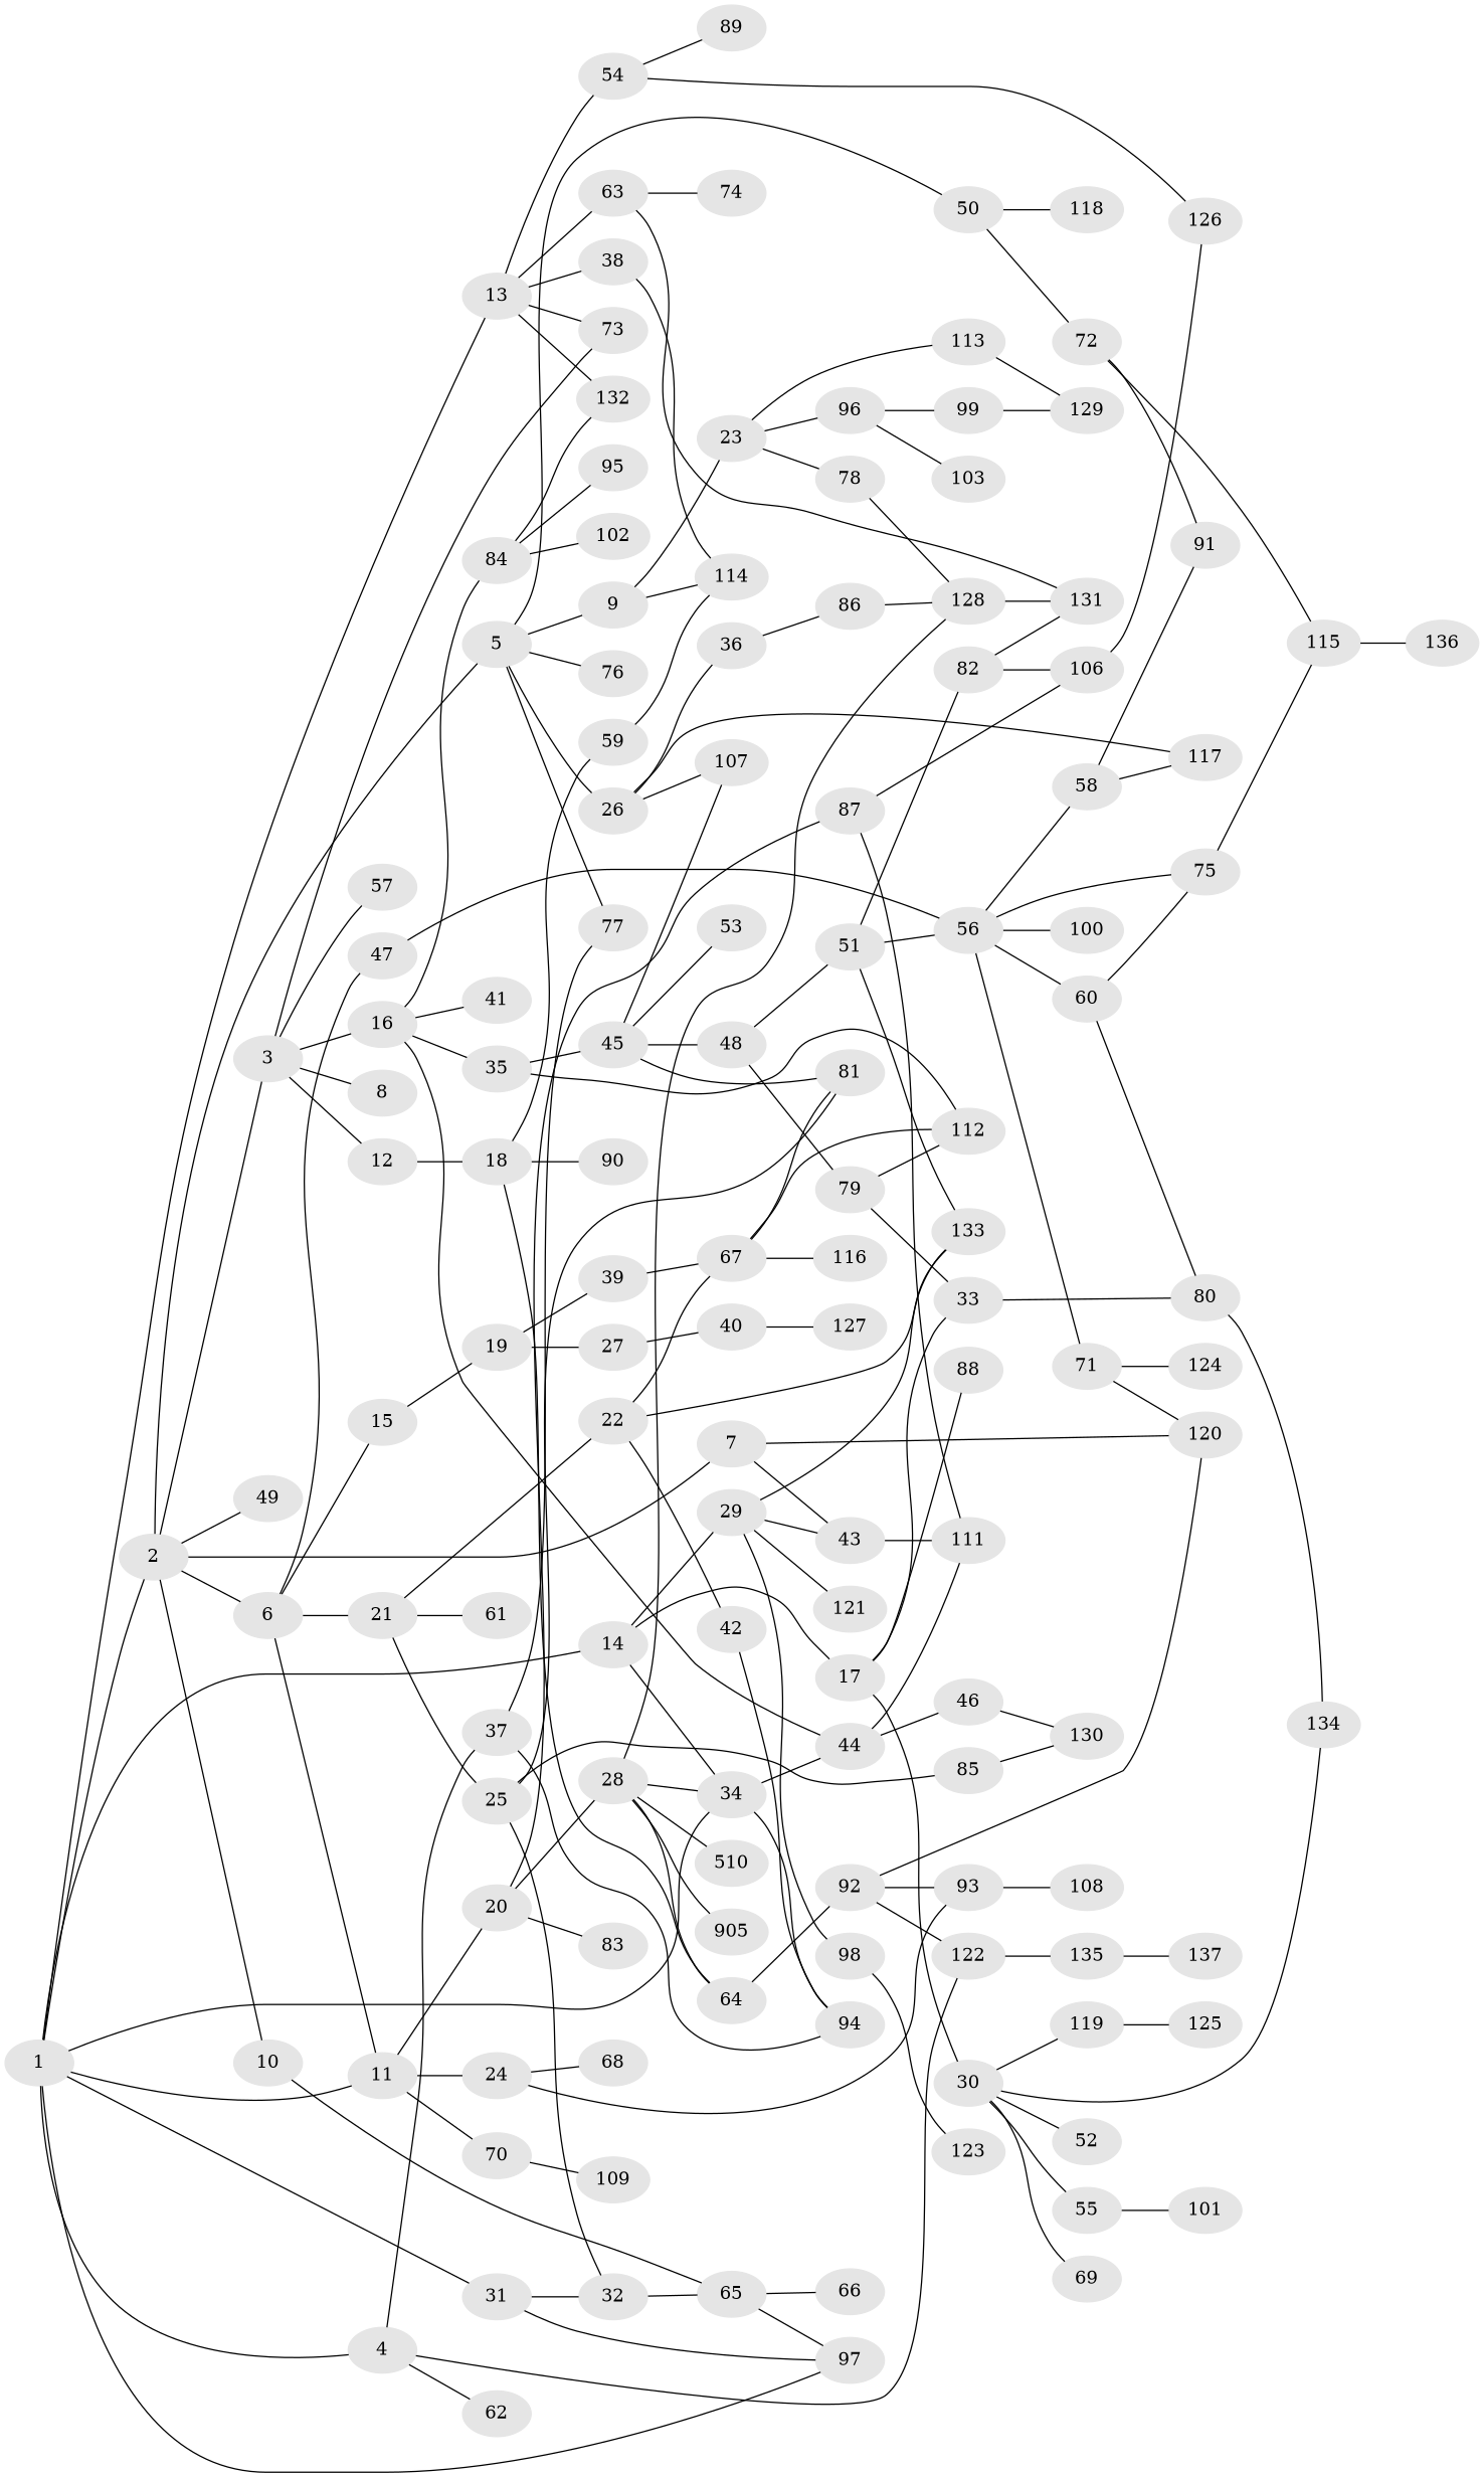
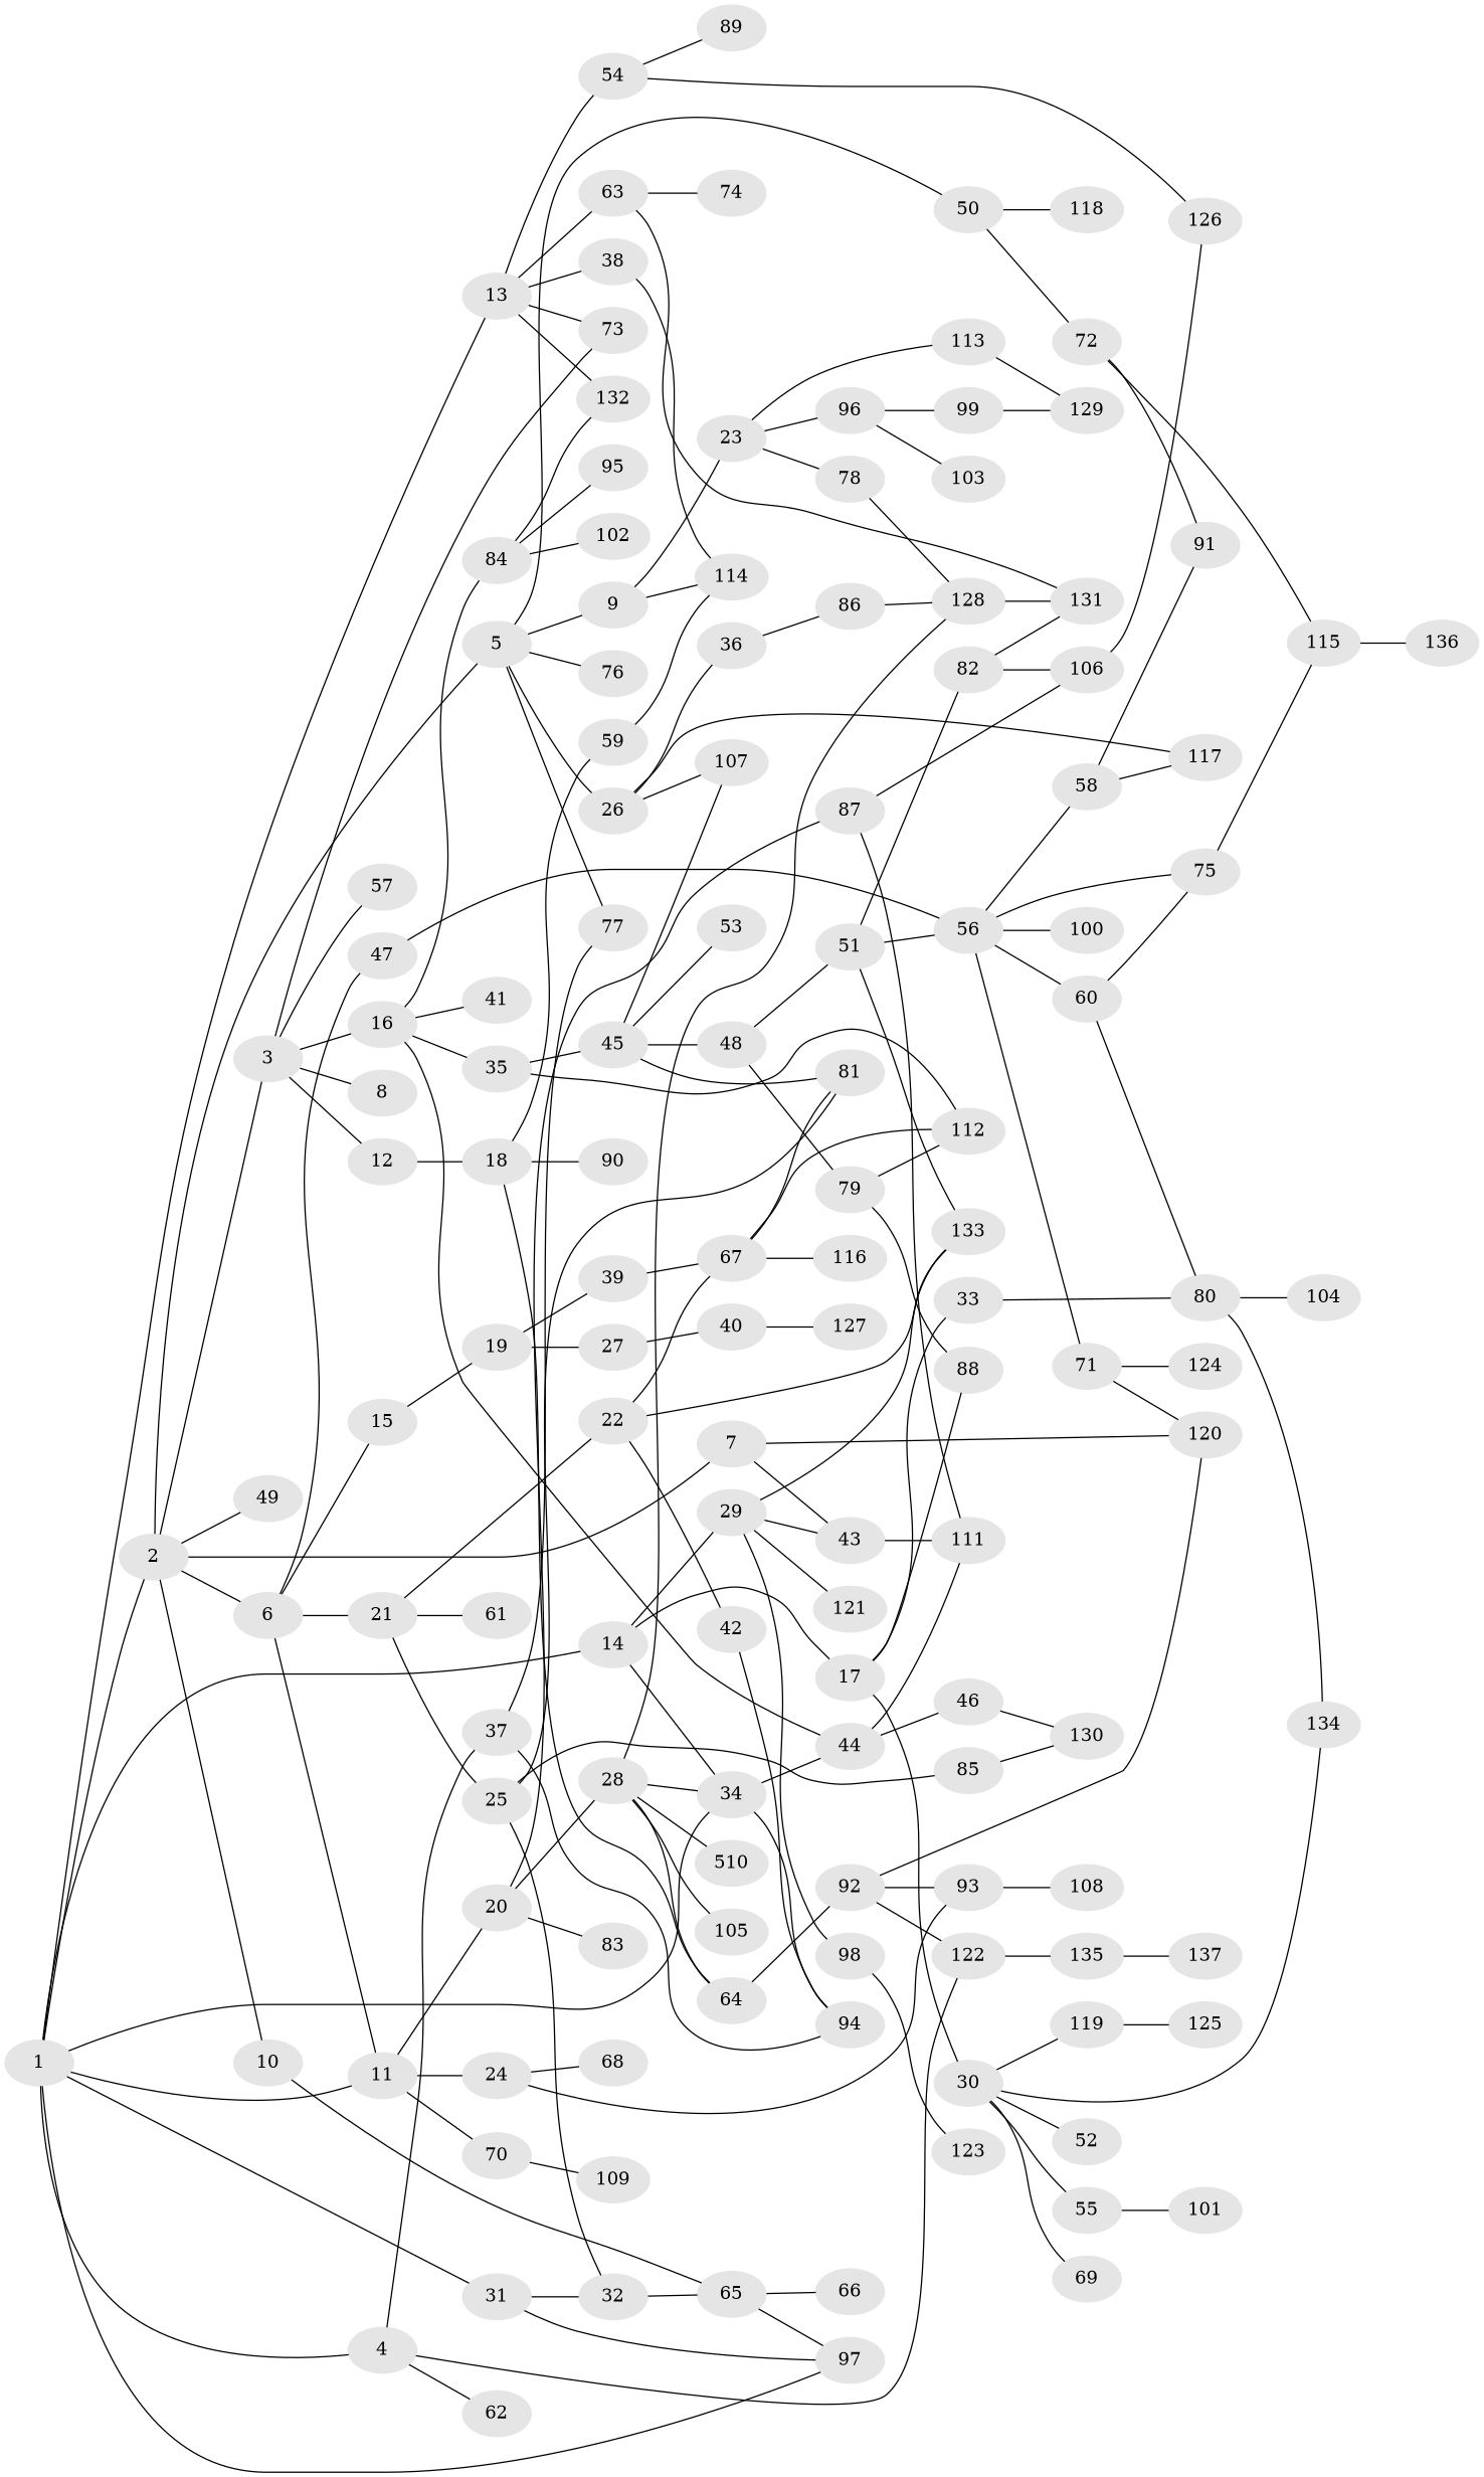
  graph {
    rankdir=LR
    node [color=gray90 style=filled]
    1
    2
    4
    11
    13
    14
    31
    34
    97
    3
    5
    6
    7
    10
    49
    37
    62
    122
    20
    24
    70
    73
    38
    54
    63
    132
    17
    29
    32
    44
    94
    8
    12
    16
    57
    9
    26
    50
    76
    77
    15
    21
    47
    43
    120
    65
    18
    35
    41
    84
    135
    23
    114
    36
    107
    117
    72
    118
    19
    22
    25
    61
    56
    111
    78
    96
    113
    66
    28
    83
    87
    68
    93
    109
    59
    64
    90
    89
    126
    74
    131
    30
    33
    88
    133
    98
    121
    27
    39
    45
    112
    46
    95
    102
    52
    55
    69
    119
    134
    80
    92
    40
    67
-   105 [label=905]
+   105
    n105 [label=510]
    128
    106
    42
    81
    85
    116
    99
    103
    129
    108
    130
    86
    127
    123
    101
    125
+   104
    48
    53
    51
    79
    58
    60
    71
    75
    100
    82
    91
    115
    124
    136
    137
    1 -- 2
    1 -- 4
    1 -- 11
    1 -- 13
    1 -- 14
    1 -- 31
    1 -- 34
    1 -- 97
    2 -- 3
    2 -- 5
    2 -- 6
    2 -- 7
    2 -- 10
    2 -- 49
    4 -- 37
    4 -- 62
    4 -- 122
    11 -- 20
    11 -- 24
    11 -- 70
    13 -- 73
    13 -- 38
    13 -- 54
    13 -- 63
    13 -- 132
    14 -- 34
    14 -- 17
    14 -- 29
    31 -- 97
    31 -- 32
    34 -- 44
    34 -- 94
    3 -- 73
    3 -- 8
    3 -- 12
    3 -- 16
    3 -- 57
    5 -- 9
    5 -- 26
    5 -- 50
    5 -- 76
    5 -- 77
    6 -- 11
    6 -- 15
    6 -- 21
    6 -- 47
    7 -- 43
    7 -- 120
    10 -- 65
    37 -- 94
    37 -- 77
    122 -- 135
    20 -- 28
    20 -- 83
    20 -- 87
    24 -- 68
    24 -- 93
    70 -- 109
    38 -- 114
    54 -- 89
    54 -- 126
    63 -- 74
    63 -- 131
    17 -- 30
    17 -- 33
    17 -- 88
    29 -- 43
    29 -- 133
    29 -- 98
    29 -- 121
    32 -- 65
    44 -- 111
    44 -- 46
    12 -- 18
    16 -- 44
    16 -- 35
    16 -- 41
    16 -- 84
    9 -- 23
    9 -- 114
    26 -- 36
    26 -- 107
    26 -- 117
    50 -- 72
    50 -- 118
    15 -- 19
    21 -- 22
    21 -- 25
    21 -- 61
    47 -- 56
    43 -- 111
    65 -- 97
    65 -- 66
    18 -- 59
    18 -- 64
    18 -- 90
    35 -- 45
    35 -- 112
    84 -- 132
    84 -- 95
    84 -- 102
    135 -- 137
    23 -- 78
    23 -- 96
    23 -- 113
    36 -- 86
    72 -- 91
    72 -- 115
    19 -- 27
    19 -- 39
    22 -- 133
    22 -- 67
    22 -- 42
    25 -- 32
    25 -- 81
    25 -- 85
    56 -- 58
    56 -- 60
    56 -- 71
    56 -- 75
    56 -- 100
    78 -- 128
    96 -- 99
    96 -- 103
    113 -- 129
    28 -- 34
    28 -- 64
    28 -- 105
    28 -- n105
    28 -- 128
    87 -- 111
    87 -- 106
    93 -- 108
    59 -- 114
    64 -- 92
    30 -- 52
    30 -- 55
    30 -- 69
    30 -- 119
    30 -- 134
    33 -- 80
    98 -- 123
    27 -- 40
    39 -- 67
    45 -- 107
    45 -- 81
    45 -- 48
    45 -- 53
    46 -- 130
    55 -- 101
    119 -- 125
    80 -- 134
+   80 -- 104
    92 -- 122
    92 -- 120
    92 -- 93
    40 -- 127
    67 -- 112
    67 -- 81
    67 -- 116
    128 -- 131
    106 -- 126
    42 -- 94
    85 -- 130
    99 -- 129
    86 -- 128
    48 -- 51
    48 -- 79
    51 -- 56
    51 -- 133
    51 -- 82
-   79 -- 33
+   79 -- 88
    79 -- 112
    58 -- 117
    58 -- 91
    60 -- 80
    60 -- 75
    71 -- 120
    71 -- 124
    75 -- 115
    82 -- 131
    82 -- 106
    115 -- 136
  }
